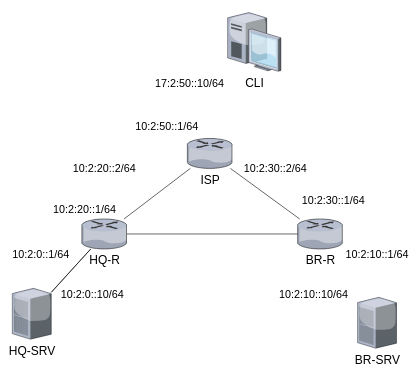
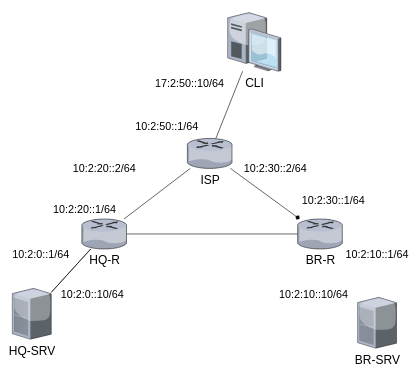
  <mxCell id="0" />
  <mxCell id="1" parent="0" />
  <mxCell id="2" value="&lt;font style=&quot;font-size: 20px;&quot;&gt;HQ-R&lt;/font&gt;" style="verticalLabelPosition=bottom;sketch=0;aspect=fixed;html=1;verticalAlign=top;strokeColor=none;align=center;outlineConnect=0;shape=mxgraph.citrix.router;" parent="1" vertex="1"><mxGeometry x="136" y="364.38" width="75.34" height="50" as="geometry" /></mxCell>
  <mxCell id="3" value="&lt;font style=&quot;font-size: 20px;&quot;&gt;BR-R&lt;/font&gt;" style="verticalLabelPosition=bottom;sketch=0;aspect=fixed;html=1;verticalAlign=top;strokeColor=none;align=center;outlineConnect=0;shape=mxgraph.citrix.router;" parent="1" vertex="1"><mxGeometry x="496" y="364.38" width="75.34" height="50" as="geometry" /></mxCell>
  <mxCell id="4" value="&lt;span style=&quot;font-size: 20px;&quot;&gt;ISP&lt;/span&gt;" style="verticalLabelPosition=bottom;sketch=0;aspect=fixed;html=1;verticalAlign=top;strokeColor=none;align=center;outlineConnect=0;shape=mxgraph.citrix.router;" parent="1" vertex="1"><mxGeometry x="312" y="230" width="75.34" height="50" as="geometry" /></mxCell>
  <mxCell id="5" value="" style="endArrow=none;html=1;rounded=0;" parent="1" source="2" target="4" edge="1"><mxGeometry width="50" height="50" relative="1" as="geometry"><mxPoint x="176" y="380" as="sourcePoint" /><mxPoint x="226" y="330" as="targetPoint" /></mxGeometry></mxCell>
- <mxCell id="6" value="" style="endArrow=none;html=1;rounded=0;" parent="1" source="4" target="3" edge="1"><mxGeometry width="50" height="50" relative="1" as="geometry"><mxPoint x="150" y="460" as="sourcePoint" /><mxPoint x="333" y="290" as="targetPoint" /></mxGeometry></mxCell>
+ <mxCell id="6" value="" style="endArrow=diamond;html=1;rounded=0;" parent="1" source="4" target="3" edge="1"><mxGeometry width="50" height="50" relative="1" as="geometry"><mxPoint x="150" y="460" as="sourcePoint" /><mxPoint x="333" y="290" as="targetPoint" /></mxGeometry></mxCell>
  <mxCell id="7" value="&lt;font style=&quot;font-size: 20px;&quot;&gt;CLI&lt;/font&gt;" style="verticalLabelPosition=bottom;sketch=0;aspect=fixed;html=1;verticalAlign=top;strokeColor=none;align=center;outlineConnect=0;shape=mxgraph.citrix.desktop;" parent="1" vertex="1"><mxGeometry x="379.21" y="20" width="89" height="98" as="geometry" /></mxCell>
+ <mxCell id="8" value="" style="endArrow=none;html=1;rounded=0;" parent="1" source="4" target="7" edge="1"><mxGeometry width="50" height="50" relative="1" as="geometry"><mxPoint x="150" y="460" as="sourcePoint" /><mxPoint x="336" y="120" as="targetPoint" /></mxGeometry></mxCell>
  <mxCell id="9" value="&lt;font style=&quot;font-size: 20px;&quot;&gt;HQ-SRV&lt;/font&gt;" style="verticalLabelPosition=bottom;sketch=0;aspect=fixed;html=1;verticalAlign=top;strokeColor=none;align=center;outlineConnect=0;shape=mxgraph.citrix.pbx_server;" parent="1" vertex="1"><mxGeometry x="20" y="480" width="65" height="85" as="geometry" /></mxCell>
  <mxCell id="10" value="&lt;font style=&quot;font-size: 20px;&quot;&gt;BR-SRV&lt;/font&gt;" style="verticalLabelPosition=bottom;sketch=0;aspect=fixed;html=1;verticalAlign=top;strokeColor=none;align=center;outlineConnect=0;shape=mxgraph.citrix.pbx_server;" parent="1" vertex="1"><mxGeometry x="596" y="495" width="65" height="85" as="geometry" /></mxCell>
  <mxCell id="11" value="" style="endArrow=none;html=1;rounded=0;" parent="1" source="2" target="9" edge="1"><mxGeometry width="50" height="50" relative="1" as="geometry"><mxPoint x="150" y="374.38" as="sourcePoint" /><mxPoint x="333" y="204.38" as="targetPoint" /></mxGeometry></mxCell>
  <mxCell id="12" value="" style="endArrow=none;html=1;rounded=0;" parent="1" source="2" target="9" edge="1"><mxGeometry width="50" height="50" relative="1" as="geometry"><mxPoint x="150" y="374.38" as="sourcePoint" /><mxPoint x="333" y="204.38" as="targetPoint" /></mxGeometry></mxCell>
  <mxCell id="13" value="" style="endArrow=none;html=1;rounded=0;" parent="1" source="3" target="2" edge="1"><mxGeometry width="50" height="50" relative="1" as="geometry"><mxPoint x="163" y="424.38" as="sourcePoint" /><mxPoint x="71" y="537.38" as="targetPoint" /></mxGeometry></mxCell>
  <mxCell id="14" value="&lt;font style=&quot;font-size: 18px;&quot;&gt;17:2:50::10/64&lt;/font&gt;" style="text;html=1;align=center;verticalAlign=middle;whiteSpace=wrap;rounded=0;" parent="1" vertex="1"><mxGeometry x="256" y="128" width="120" height="20" as="geometry" /></mxCell>
  <mxCell id="15" value="&lt;font style=&quot;font-size: 18px;&quot;&gt;10:2:50::1/64&lt;/font&gt;" style="text;html=1;align=center;verticalAlign=middle;whiteSpace=wrap;rounded=0;" parent="1" vertex="1"><mxGeometry x="218.13" y="200" width="120" height="20" as="geometry" /></mxCell>
  <mxCell id="16" value="&lt;font style=&quot;font-size: 18px;&quot;&gt;10:2:20::2/64&lt;/font&gt;" style="text;html=1;align=center;verticalAlign=middle;whiteSpace=wrap;rounded=0;" parent="1" vertex="1"><mxGeometry x="131" y="270" width="86" height="20" as="geometry" /></mxCell>
  <mxCell id="17" value="&lt;font style=&quot;font-size: 18px;&quot;&gt;10:2:20::1/64&lt;/font&gt;" style="text;html=1;align=center;verticalAlign=middle;whiteSpace=wrap;rounded=0;" parent="1" vertex="1"><mxGeometry x="96" y="339.38" width="90" height="20" as="geometry" /></mxCell>
  <mxCell id="18" value="&lt;font style=&quot;font-size: 18px;&quot;&gt;10:2:0::1/64&lt;br&gt;&lt;/font&gt;" style="text;html=1;align=center;verticalAlign=middle;whiteSpace=wrap;rounded=0;" parent="1" vertex="1"><mxGeometry x="20" y="414.38" width="96" height="20" as="geometry" /></mxCell>
  <mxCell id="19" value="&lt;font style=&quot;font-size: 18px;&quot;&gt;10:2:0::10/64&lt;/font&gt;" style="text;html=1;align=center;verticalAlign=middle;whiteSpace=wrap;rounded=0;" parent="1" vertex="1"><mxGeometry x="106" y="480" width="96" height="20" as="geometry" /></mxCell>
  <mxCell id="20" value="&lt;font style=&quot;font-size: 18px;&quot;&gt;10:2:30::2/64&lt;br&gt;&lt;/font&gt;" style="text;html=1;align=center;verticalAlign=middle;whiteSpace=wrap;rounded=0;" parent="1" vertex="1"><mxGeometry x="416" y="270" width="86" height="20" as="geometry" /></mxCell>
  <mxCell id="21" value="&lt;font style=&quot;font-size: 18px;&quot;&gt;10:2:30::1/64&lt;/font&gt;" style="text;html=1;align=center;verticalAlign=middle;whiteSpace=wrap;rounded=0;" parent="1" vertex="1"><mxGeometry x="511" y="324.38" width="90" height="20" as="geometry" /></mxCell>
  <mxCell id="22" value="&lt;font style=&quot;font-size: 18px;&quot;&gt;10:2:10::1/64&lt;/font&gt;" style="text;html=1;align=center;verticalAlign=middle;whiteSpace=wrap;rounded=0;" parent="1" vertex="1"><mxGeometry x="580.5" y="414.38" width="96" height="20" as="geometry" /></mxCell>
  <mxCell id="23" value="&lt;font style=&quot;font-size: 18px;&quot;&gt;10:2:10::10/64&lt;/font&gt;" style="text;html=1;align=center;verticalAlign=middle;whiteSpace=wrap;rounded=0;" parent="1" vertex="1"><mxGeometry x="475.34" y="480" width="96" height="20" as="geometry" /></mxCell>
